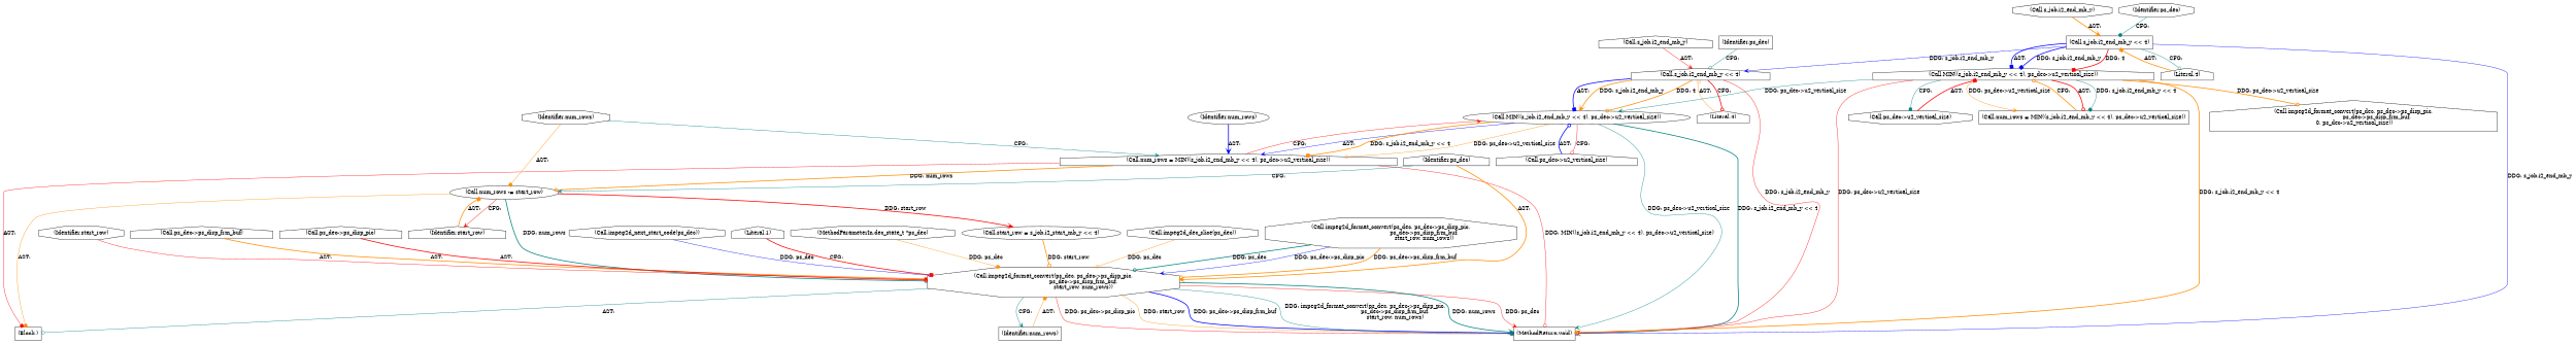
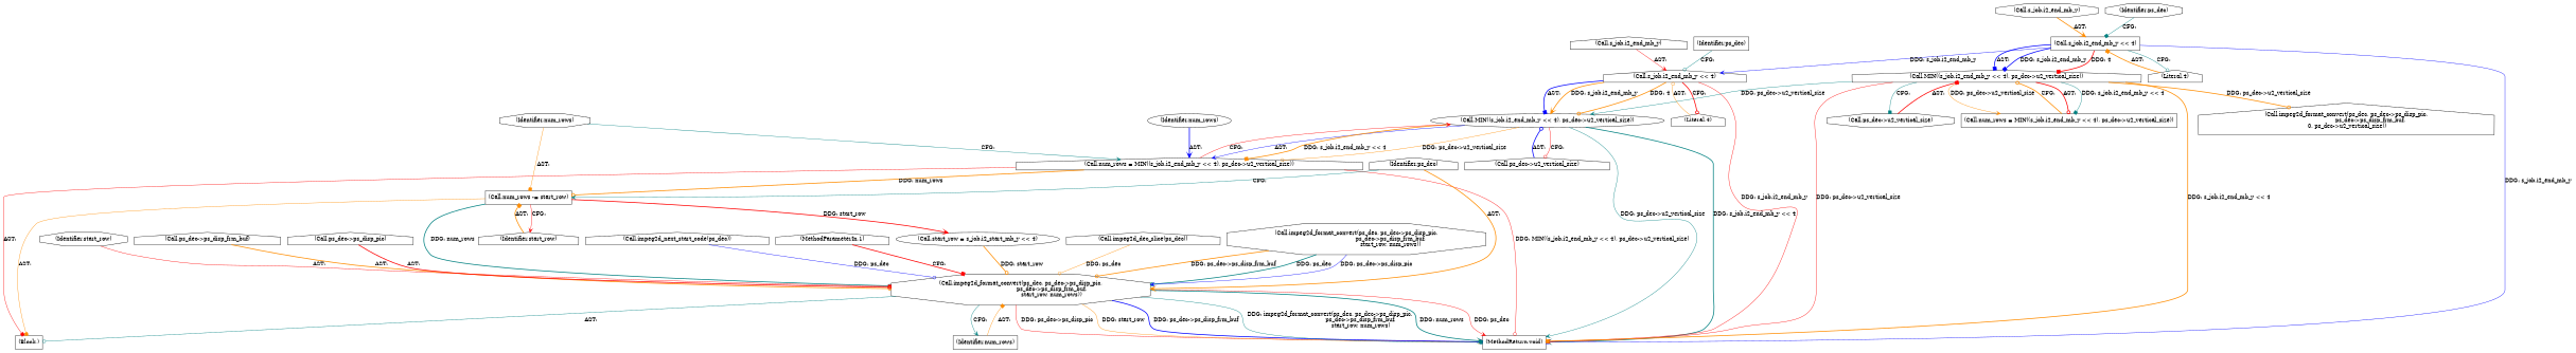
  digraph {
    node [shape=house]
    edge [arrowhead=vee color=darkorange style=solid]
    n1 [label="(Call,MIN((s_job.i2_end_mb_y << 4), ps_dec->u2_vertical_size))" shape=ellipse]
    n2 [label="(Call,num_rows = MIN((s_job.i2_end_mb_y << 4), ps_dec->u2_vertical_size))"]
    n3 [label="(Call,ps_dec->u2_vertical_size)"]
    n4 [label="(MethodReturn,void)" shape=box]
-   n5 [label="(Call,num_rows -= start_row)" shape=ellipse]
+   n5 [label="(Call,num_rows -= start_row)" shape=box]
    n6 [label="(Block,)" shape=box]
    n7 [label="(Call,s_job.i2_end_mb_y << 4)"]
    n8 [label="(Literal,4)"]
    n9 [label="(Call,s_job.i2_end_mb_y << 4)" shape=box]
    n10 [label="(Call,MIN((s_job.i2_end_mb_y << 4), ps_dec->u2_vertical_size))"]
    n11 [label="(Literal,4)"]
    n12 [label="(Call,impeg2d_format_convert(ps_dec, ps_dec->ps_disp_pic,\n                            ps_dec->ps_disp_frm_buf,\n 0, ps_dec->u2_vertical_size))"]
    n13 [label="(Call,num_rows = MIN((s_job.i2_end_mb_y << 4), ps_dec->u2_vertical_size))" shape=box]
    n14 [label="(Call,ps_dec->u2_vertical_size)" shape=octagon]
    n15 [label="(Call,impeg2d_format_convert(ps_dec, ps_dec->ps_disp_pic,\n                                    ps_dec->ps_disp_frm_buf,\n                                    start_row, num_rows))" shape=octagon]
    n16 [label="(Identifier,start_row)"]
    n17 [label="(Call,start_row = s_job.i2_start_mb_y << 4)" shape=ellipse]
    n18 [label="(Identifier,num_rows)" shape=box]
-   n19 [label="(Call,impeg2d_dec_slice(ps_dec))" shape=octagon]
+   n19 [label="(Call,impeg2d_dec_slice(ps_dec))"]
    n20 [label="(Call,impeg2d_format_convert(ps_dec, ps_dec->ps_disp_pic,\n                                        ps_dec->ps_disp_frm_buf,\n                                        start_row, num_rows))" shape=octagon]
    n21 [label="(Identifier,start_row)" shape=octagon]
    n22 [label="(Call,ps_dec->ps_disp_frm_buf)"]
    n23 [label="(Identifier,num_rows)" shape=ellipse]
    n24 [label="(Identifier,num_rows)" shape=octagon]
    n25 [label="(Call,s_job.i2_end_mb_y)" shape=octagon]
    n26 [label="(Call,ps_dec->ps_disp_pic)"]
    n27 [label="(Call,s_job.i2_end_mb_y)"]
    n28 [label="(Identifier,ps_dec)" shape=octagon]
    n29 [label="(Identifier,ps_dec)"]
-   n30 [label="(Call,impeg2d_next_start_code(ps_dec))" shape=octagon]
-   n31 [label="(Literal,1)"]
-   n32 [label="(MethodParameterIn,dec_state_t *ps_dec)" shape=octagon]
+   n30 [label="(Call,impeg2d_next_start_code(ps_dec))"]
+   n31 [label="(MethodParameterIn,1)"]
    n33 [label="(Identifier,ps_dec)" shape=box]
    n1 -> n2 [color=blue label="AST: "]
    n1 -> n2 [arrowhead=box label="DDG: s_job.i2_end_mb_y << 4" style=bold]
    n1 -> n2 [arrowhead=odot label="DDG: ps_dec->u2_vertical_size"]
    n1 -> n3 [arrowhead=odot color=red label="CFG: "]
    n1 -> n4 [color=teal label="DDG: s_job.i2_end_mb_y << 4" style=bold]
    n1 -> n4 [color=teal label="DDG: ps_dec->u2_vertical_size"]
    n2 -> n1 [color=red label="CFG: "]
    n2 -> n4 [arrowhead=odot color=red label="DDG: MIN((s_job.i2_end_mb_y << 4), ps_dec->u2_vertical_size)"]
    n2 -> n5 [arrowhead=odot label="DDG: num_rows" style=bold]
    n2 -> n6 [arrowhead=box color=red label="AST: "]
    n3 -> n1 [arrowhead=odot color=blue label="AST: " style=bold]
    n5 -> n6 [arrowhead=box label="AST: "]
    n5 -> n15 [arrowhead=odot color=teal label="DDG: num_rows" style=bold]
    n5 -> n16 [color=red label="CFG: "]
    n5 -> n17 [color=red label="DDG: start_row" style=bold]
    n7 -> n1 [arrowhead=box color=blue label="AST: " style=bold]
    n7 -> n1 [label="DDG: s_job.i2_end_mb_y" style=bold]
    n7 -> n1 [arrowhead=odot label="DDG: 4" style=bold]
    n7 -> n4 [color=red label="DDG: s_job.i2_end_mb_y"]
    n7 -> n8 [arrowhead=odot color=red label="CFG: " style=bold]
    n8 -> n7 [arrowhead=odot label="AST: "]
    n9 -> n4 [arrowhead=box color=blue label="DDG: s_job.i2_end_mb_y"]
    n9 -> n7 [color=blue label="DDG: s_job.i2_end_mb_y"]
    n9 -> n10 [arrowhead=box color=blue label="AST: " style=bold]
    n9 -> n10 [arrowhead=box color=blue label="DDG: s_job.i2_end_mb_y" style=bold]
    n9 -> n10 [arrowhead=box color=red label="DDG: 4" style=bold]
    n9 -> n11 [arrowhead=odot color=teal label="CFG: "]
    n10 -> n1 [color=teal label="DDG: ps_dec->u2_vertical_size"]
    n10 -> n4 [color=red label="DDG: ps_dec->u2_vertical_size"]
    n10 -> n4 [arrowhead=box label="DDG: s_job.i2_end_mb_y << 4" style=bold]
    n10 -> n12 [arrowhead=odot label="DDG: ps_dec->u2_vertical_size" style=bold]
    n10 -> n13 [arrowhead=odot color=red label="AST: " style=bold]
    n10 -> n13 [arrowhead=box color=teal label="DDG: s_job.i2_end_mb_y << 4"]
    n10 -> n13 [label="DDG: ps_dec->u2_vertical_size"]
    n10 -> n14 [arrowhead=box color=teal label="CFG: "]
    n11 -> n9 [arrowhead=box label="AST: " style=bold]
    n13 -> n10 [arrowhead=odot label="CFG: " style=bold]
    n14 -> n10 [arrowhead=box color=red label="AST: " style=bold]
    n15 -> n4 [color=red label="DDG: ps_dec"]
    n15 -> n4 [arrowhead=box color=red label="DDG: ps_dec->ps_disp_pic"]
    n15 -> n4 [label="DDG: start_row"]
    n15 -> n4 [arrowhead=odot color=blue label="DDG: ps_dec->ps_disp_frm_buf" style=bold]
    n15 -> n4 [arrowhead=box color=teal label="DDG: impeg2d_format_convert(ps_dec, ps_dec->ps_disp_pic,\n                                    ps_dec->ps_disp_frm_buf,\n                                    start_row, num_rows)"]
    n15 -> n4 [color=teal label="DDG: num_rows" style=bold]
    n15 -> n6 [arrowhead=odot color=teal label="AST: "]
    n15 -> n18 [color=teal label="CFG: "]
    n16 -> n5 [arrowhead=box label="AST: " style=bold]
    n17 -> n15 [arrowhead=odot label="DDG: start_row" style=bold]
    n18 -> n15 [arrowhead=box label="AST: "]
    n19 -> n15 [arrowhead=odot label="DDG: ps_dec"]
    n20 -> n15 [arrowhead=odot color=teal label="DDG: ps_dec" style=bold]
    n20 -> n15 [color=blue label="DDG: ps_dec->ps_disp_pic"]
    n20 -> n15 [arrowhead=odot label="DDG: ps_dec->ps_disp_frm_buf" style=bold]
    n21 -> n15 [arrowhead=box color=red label="AST: "]
    n22 -> n15 [arrowhead=odot label="AST: " style=bold]
    n23 -> n2 [color=blue label="AST: " style=bold]
    n24 -> n2 [color=teal label="CFG: "]
    n24 -> n5 [arrowhead=box label="AST: "]
    n25 -> n9 [label="AST: " style=bold]
    n26 -> n15 [arrowhead=odot color=red label="AST: " style=bold]
    n27 -> n7 [color=red label="AST: "]
    n28 -> n9 [arrowhead=box color=teal label="CFG: "]
    n29 -> n5 [color=teal label="CFG: "]
    n29 -> n15 [label="AST: " style=bold]
    n30 -> n15 [arrowhead=odot color=blue label="DDG: ps_dec"]
    n31 -> n15 [arrowhead=box color=red label="CFG: " style=bold]
-   n32 -> n15 [arrowhead=box label="DDG: ps_dec"]
    n33 -> n7 [arrowhead=odot color=teal label="CFG: "]
  }
